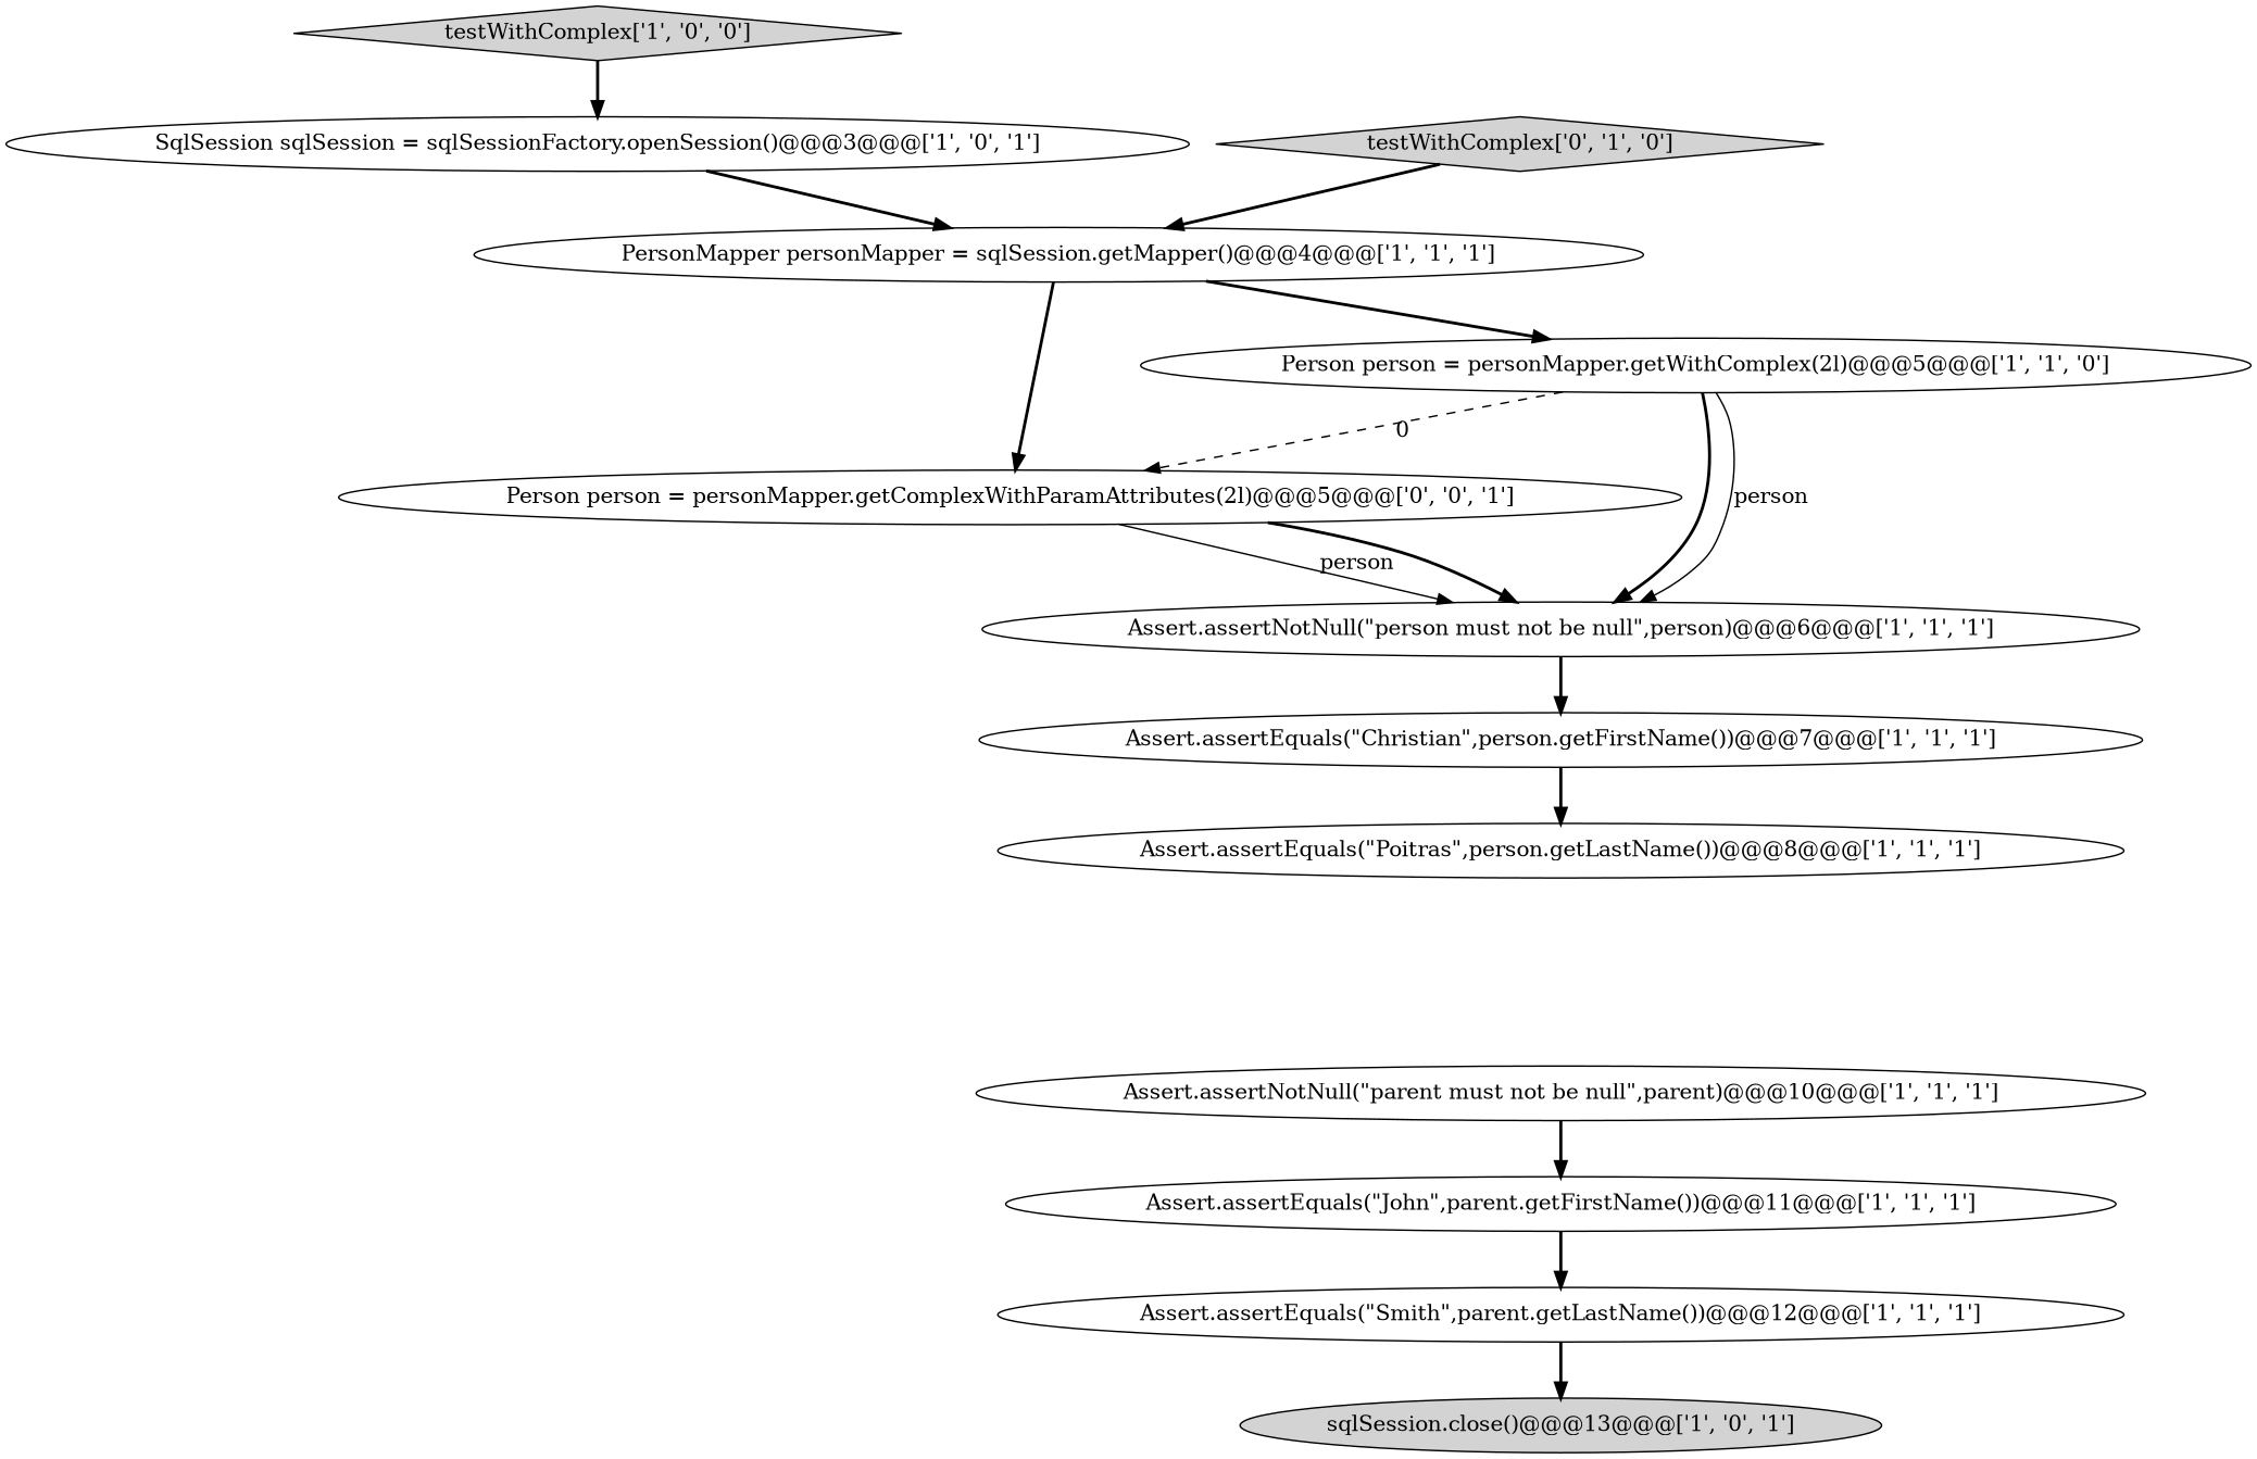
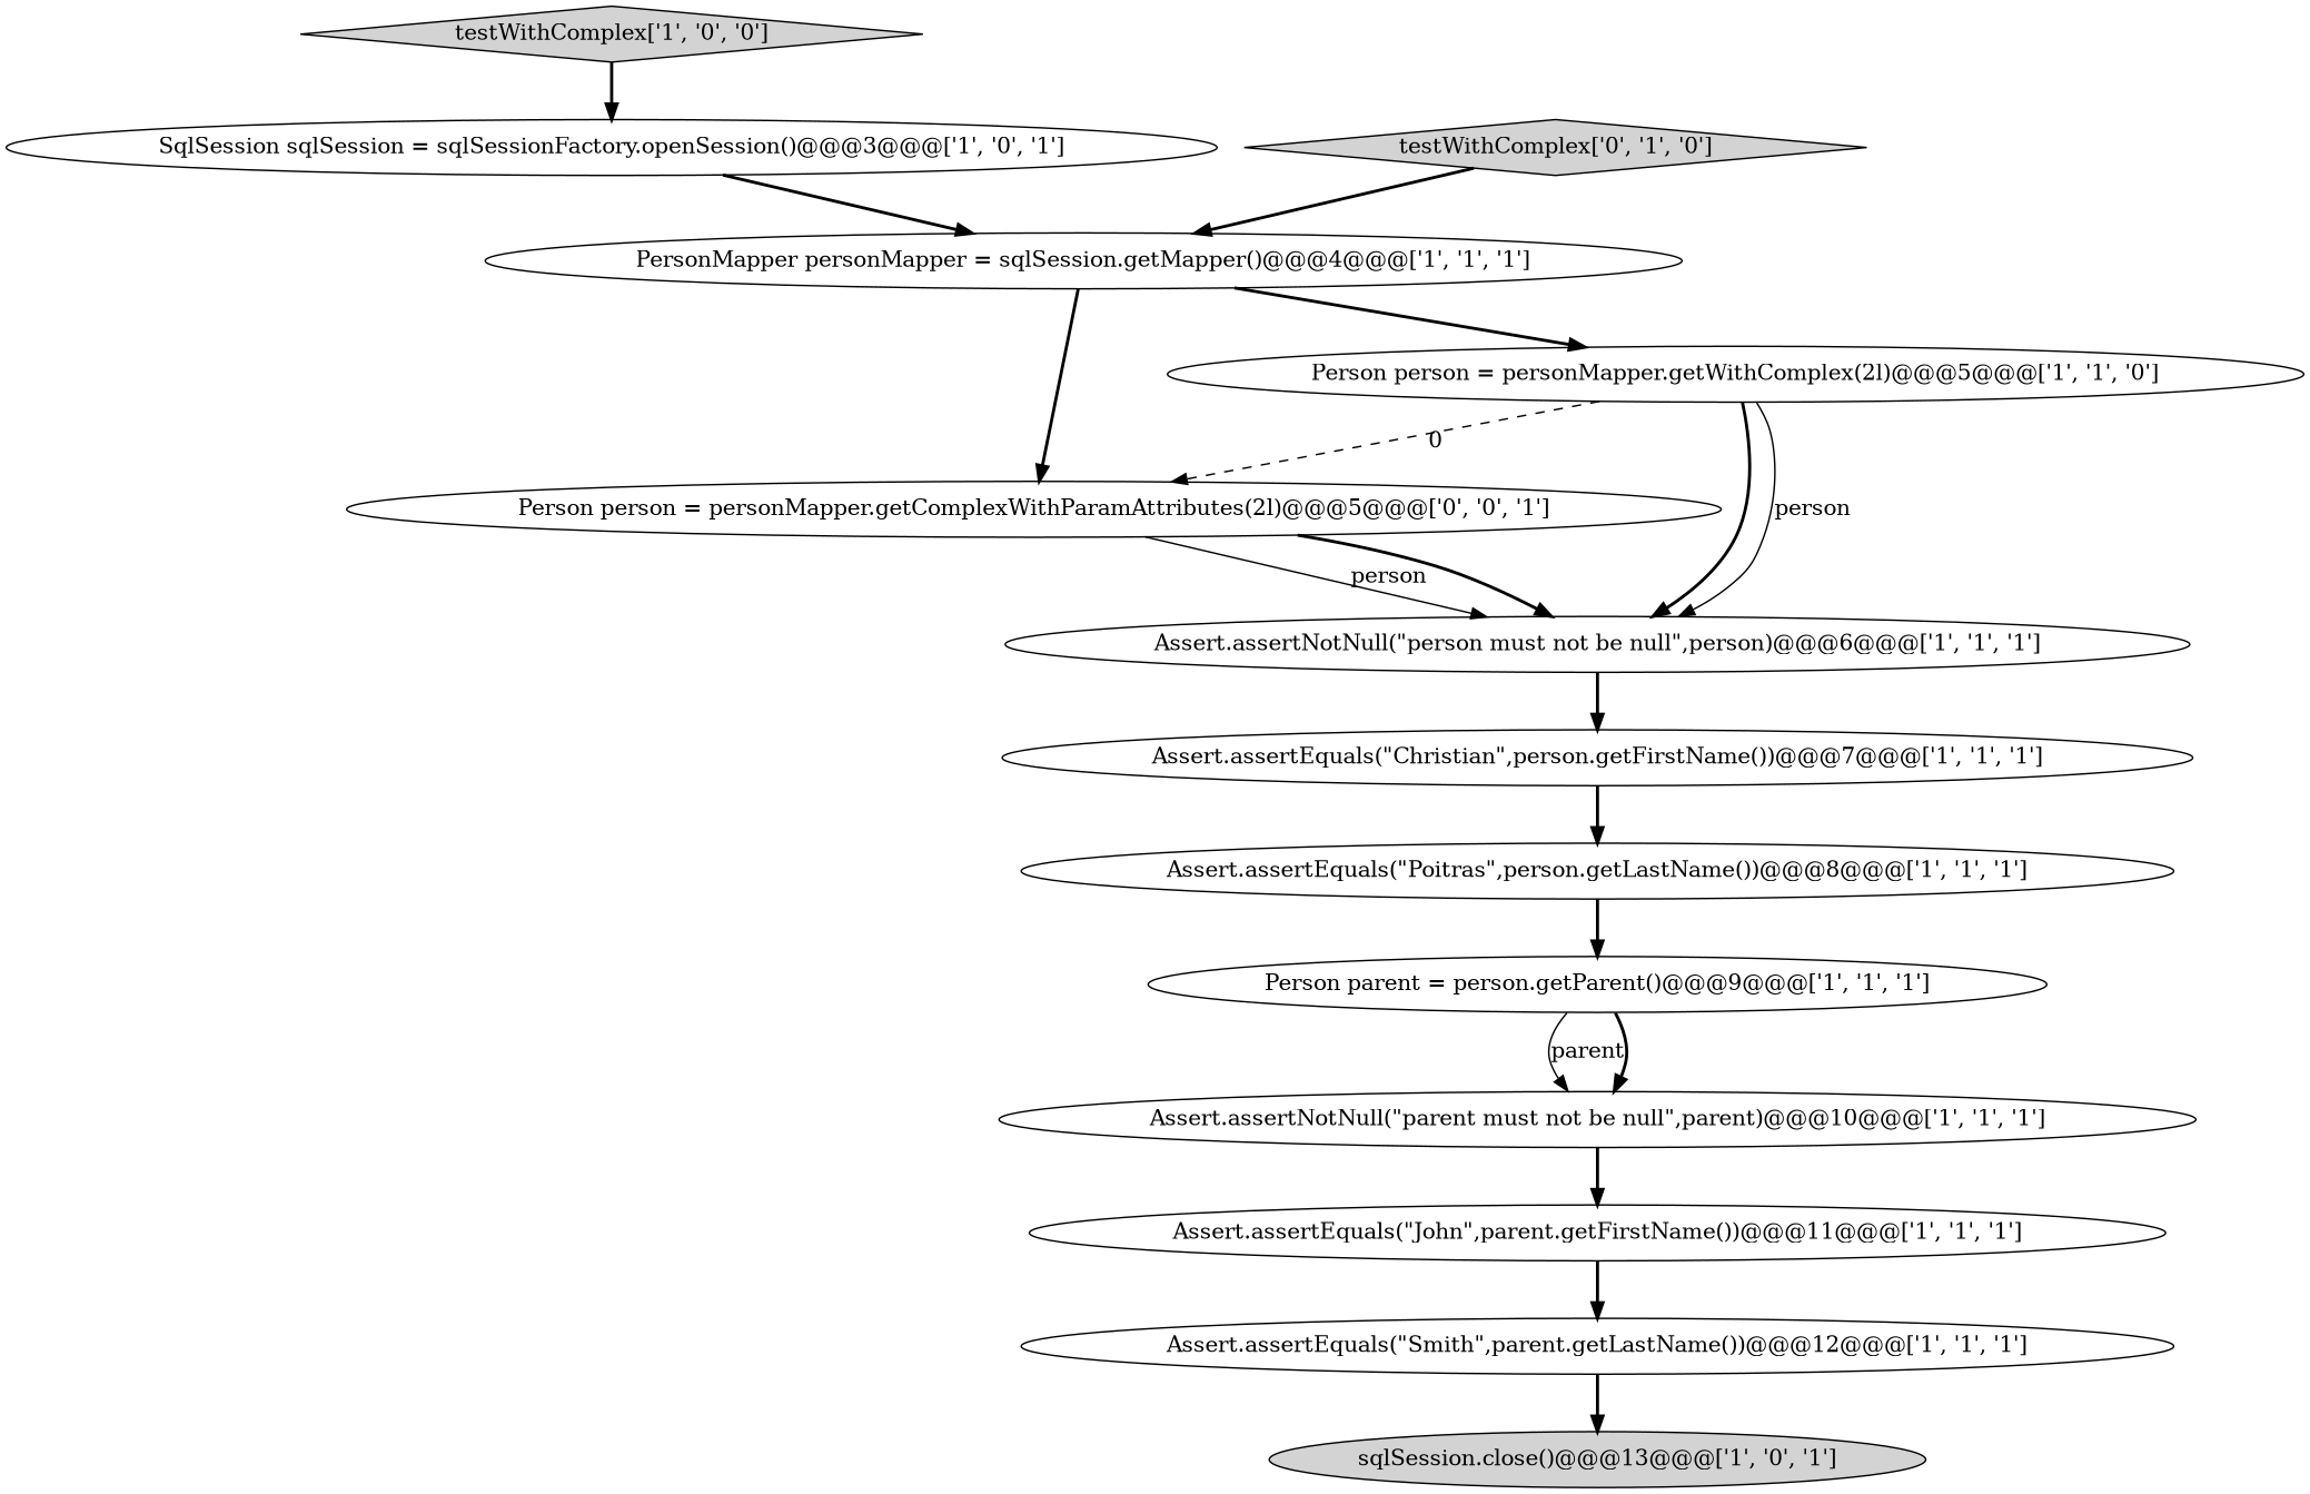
  digraph {
    node [fillcolor=white shape=ellipse style=filled]
    edge [style=bold]
    n1 [label="Assert.assertNotNull(\"person must not be null\",person)@@@6@@@['1', '1', '1']"]
    n2 [label="Assert.assertEquals(\"Christian\",person.getFirstName())@@@7@@@['1', '1', '1']"]
    n3 [label="Assert.assertEquals(\"Poitras\",person.getLastName())@@@8@@@['1', '1', '1']"]
    n4 [label="Assert.assertEquals(\"John\",parent.getFirstName())@@@11@@@['1', '1', '1']"]
    n5 [label="Assert.assertEquals(\"Smith\",parent.getLastName())@@@12@@@['1', '1', '1']"]
    n6 [fillcolor=lightgray label="sqlSession.close()@@@13@@@['1', '0', '1']"]
    n7 [label="Person person = personMapper.getComplexWithParamAttributes(2l)@@@5@@@['0', '0', '1']"]
+   n8 [label="Person parent = person.getParent()@@@9@@@['1', '1', '1']"]
    n9 [label="Assert.assertNotNull(\"parent must not be null\",parent)@@@10@@@['1', '1', '1']"]
    n10 [label="SqlSession sqlSession = sqlSessionFactory.openSession()@@@3@@@['1', '0', '1']"]
    n11 [label="PersonMapper personMapper = sqlSession.getMapper()@@@4@@@['1', '1', '1']"]
    n12 [label="Person person = personMapper.getWithComplex(2l)@@@5@@@['1', '1', '0']"]
    n13 [fillcolor=lightgray label="testWithComplex['1', '0', '0']" shape=diamond]
    n14 [fillcolor=lightgray label="testWithComplex['0', '1', '0']" shape=diamond]
    n1 -> n2
    n2 -> n3
+   n3 -> n8
    n4 -> n5
    n5 -> n6
    n7 -> n1 [label=person style=solid]
    n7 -> n1
+   n8 -> n9 [label=parent style=solid]
+   n8 -> n9
    n9 -> n4
    n10 -> n11
    n11 -> n7
    n11 -> n12
    n12 -> n1
    n12 -> n1 [label=person style=solid]
    n12 -> n7 [label=0 style=dashed]
    n13 -> n10
    n14 -> n11
  }
